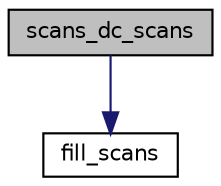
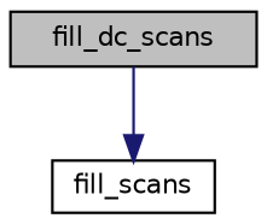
  digraph {
    rankdir=TB
    node [color=black fontname=Helvetica fontsize=10 shape=record]
-   n1 [fillcolor=grey75 fontcolor=black height=0.2 label=scans_dc_scans style=filled width=0.4]
+   n1 [fillcolor=grey75 fontcolor=black height=0.2 label=fill_dc_scans style=filled width=0.4]
    n2 [height=0.2 label=fill_scans width=0.4]
    n1 -> n2 [color=midnightblue fontname=Helvetica fontsize=10 labelfontname=Helvetica labelfontsize=10 style=solid]
  }
